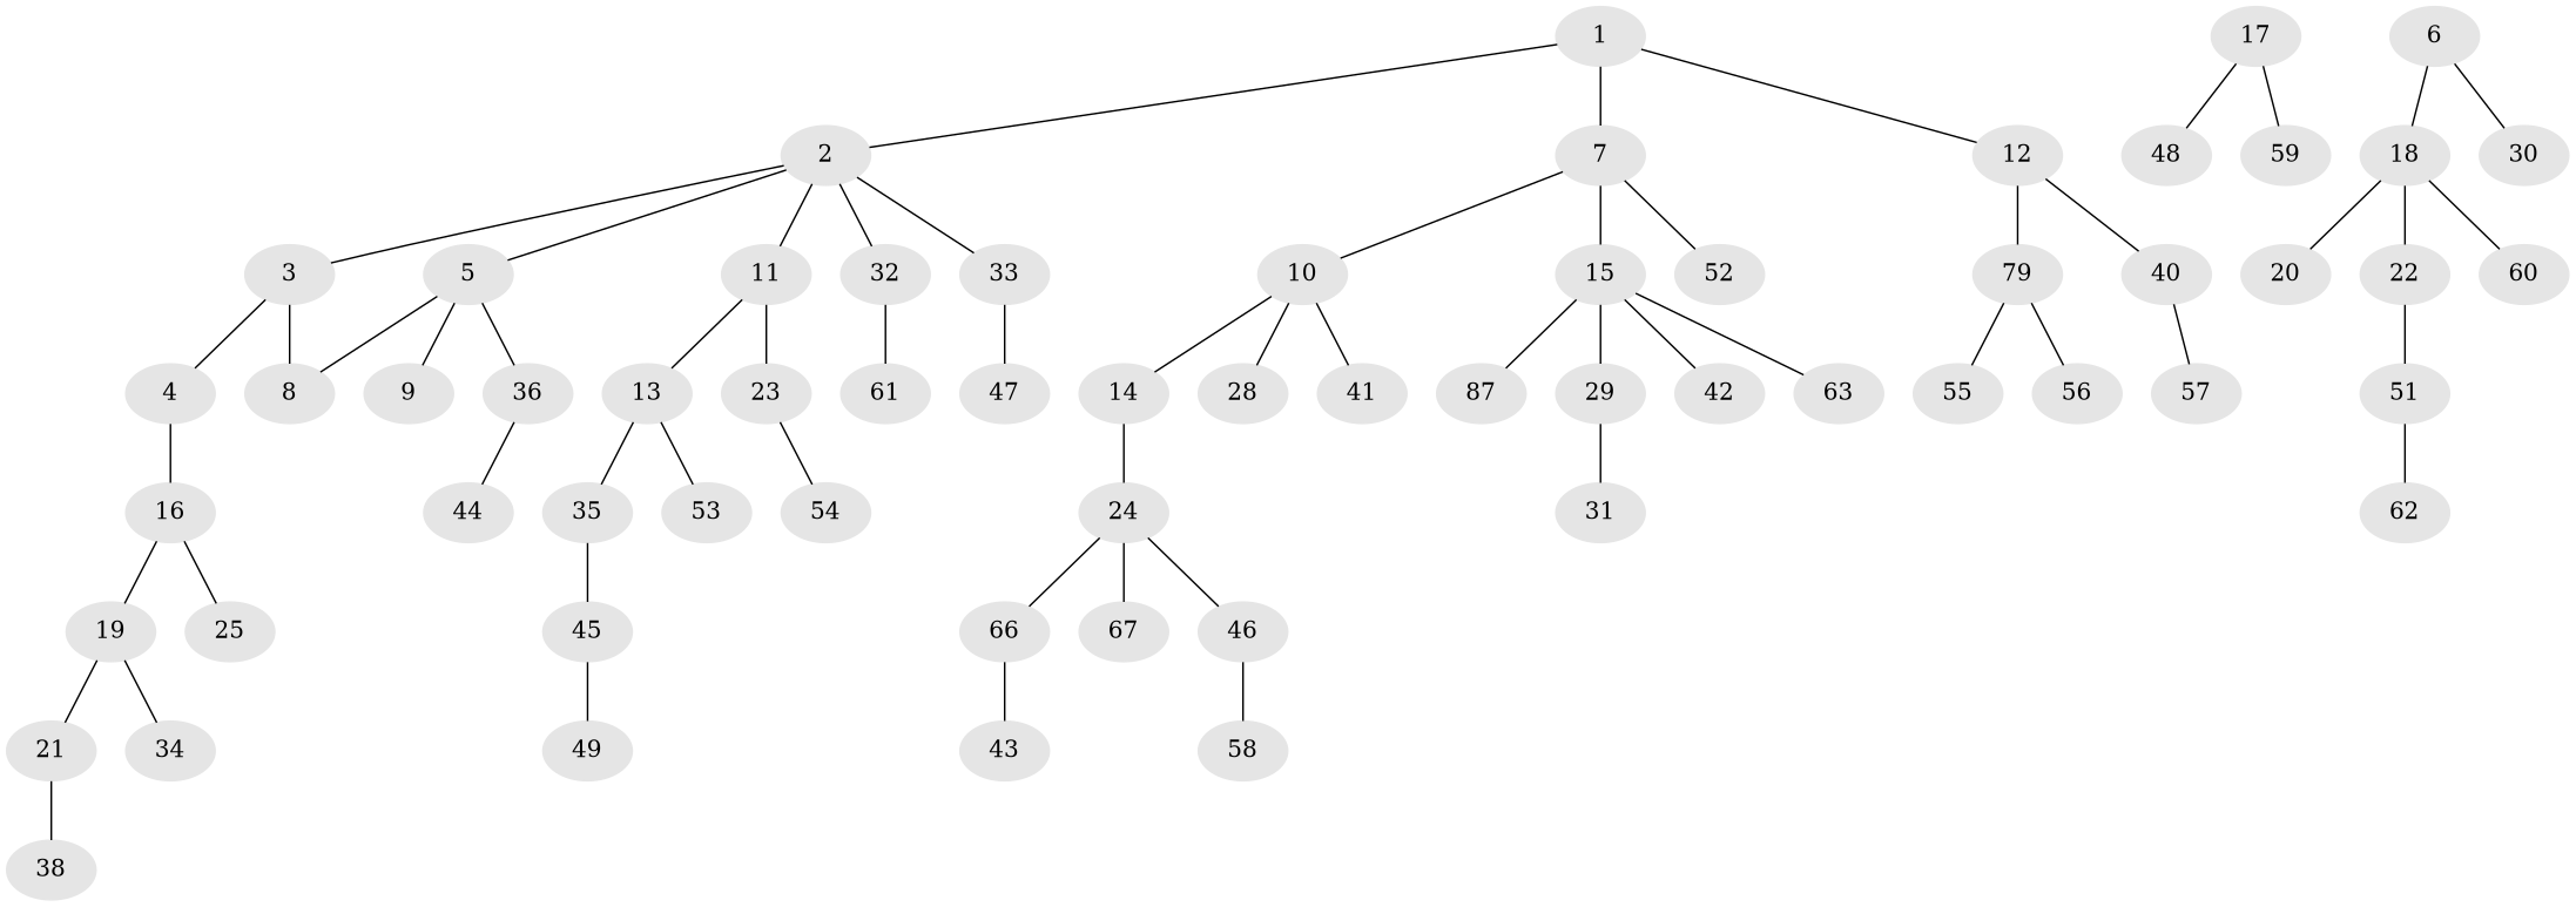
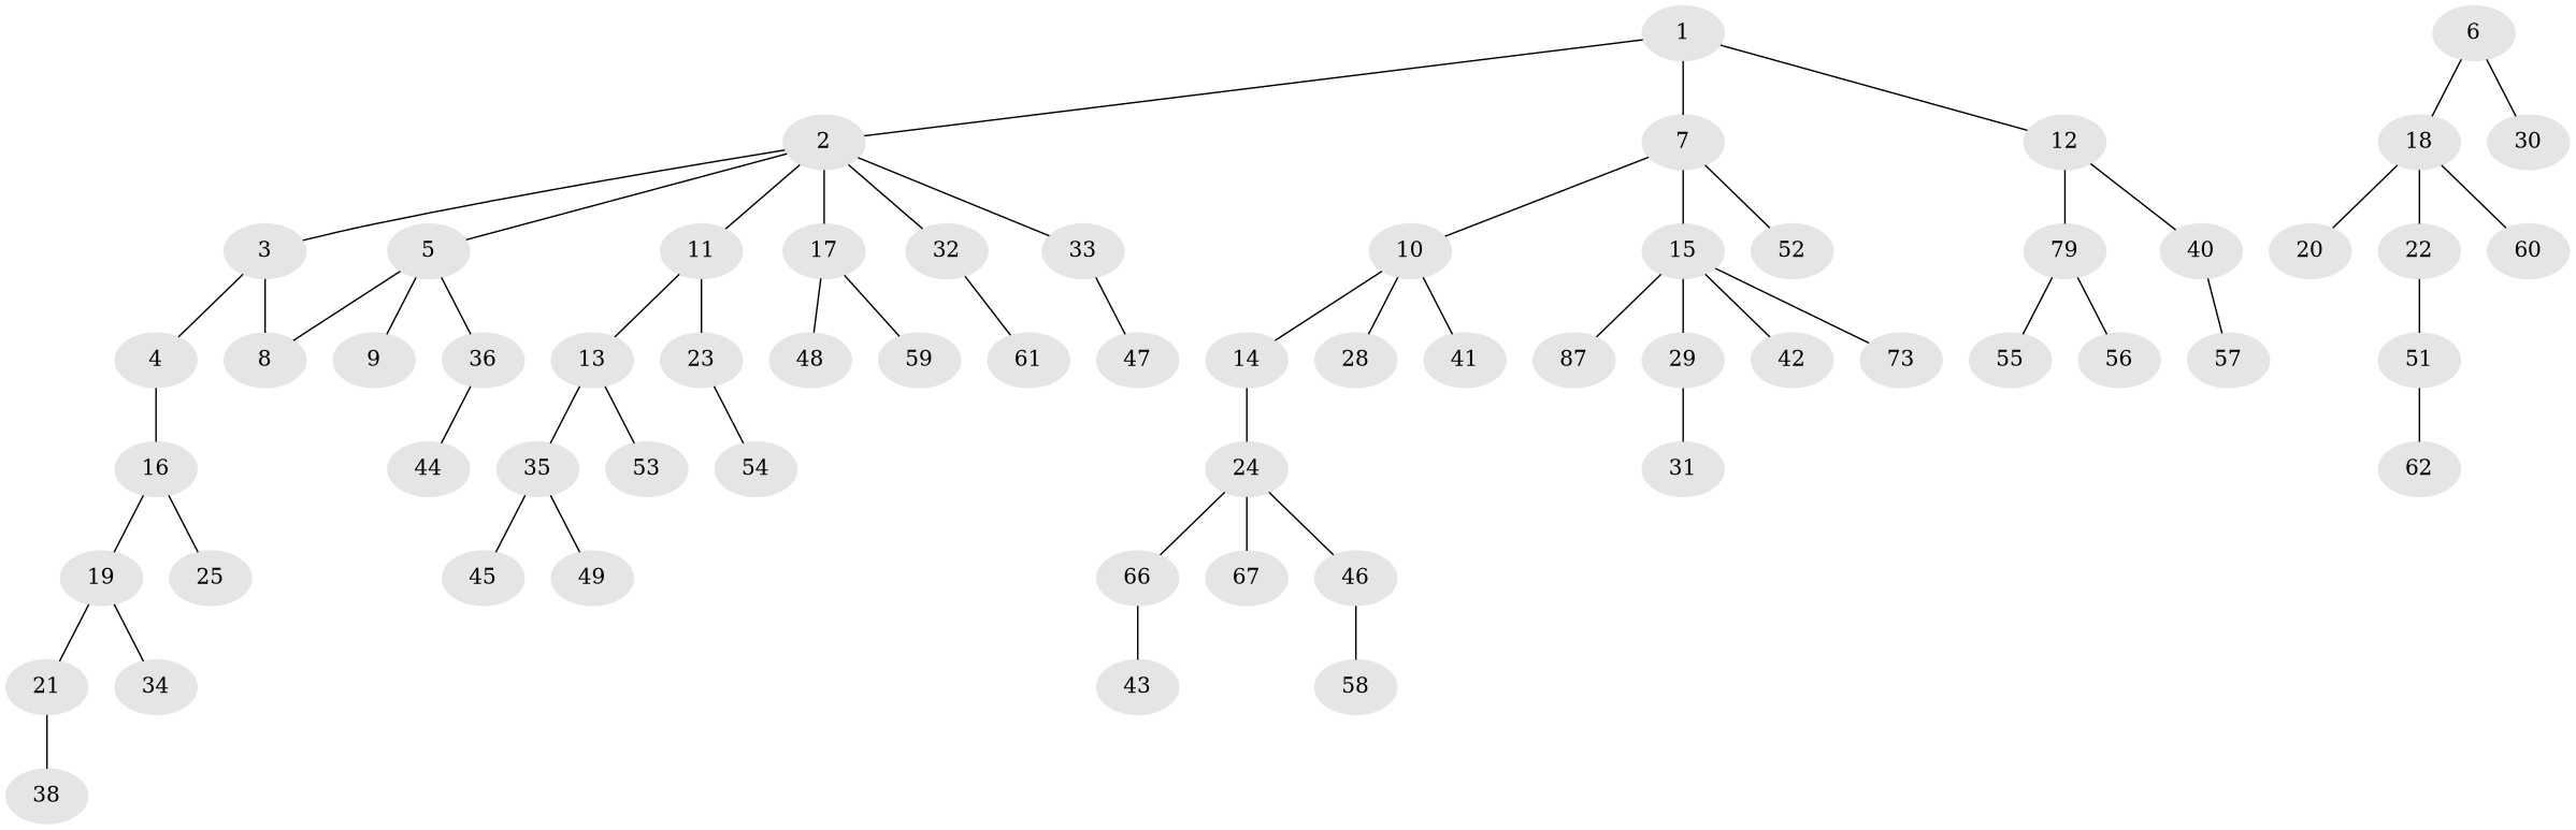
  graph {
    node [color=gray90 style=filled]
    1
    2
    7
    12
    3
    5
    11
    17
    32
    33
    10
    15
    52
    n14 [label=79]
    40
    4
    8
    9
    36
    13
    23
    48
    59
    61
    47
    16
    19
    25
    6
    18
    30
    44
    20
    22
    60
    14
    28
    41
    n39 [label=87]
    29
    42
-   63
+   63 [label=73]
    24
    35
    53
    54
    55
    56
    57
    45
    n51 [label=66]
    n52 [label=67]
    46
    31
    21
    34
    51
    38
    62
    43
    58
    49
    1 -- 2
    1 -- 7
    1 -- 12
    2 -- 3
    2 -- 5
    2 -- 11
+   2 -- 17
    2 -- 32
    2 -- 33
    7 -- 10
    7 -- 15
    7 -- 52
    12 -- n14
    12 -- 40
    3 -- 4
    3 -- 8
    5 -- 8
    5 -- 9
    5 -- 36
    11 -- 13
    11 -- 23
    17 -- 48
    17 -- 59
    32 -- 61
    33 -- 47
    10 -- 14
    10 -- 28
    10 -- 41
    15 -- n39
    15 -- 29
    15 -- 42
    15 -- 63
    n14 -- 55
    n14 -- 56
    40 -- 57
    4 -- 16
    36 -- 44
    13 -- 35
    13 -- 53
    23 -- 54
    16 -- 19
    16 -- 25
    19 -- 21
    19 -- 34
    6 -- 18
    6 -- 30
    18 -- 20
    18 -- 22
    18 -- 60
    22 -- 51
    14 -- 24
    29 -- 31
    24 -- n51
    24 -- n52
    24 -- 46
    35 -- 45
-   45 -- 49
+   35 -- 49
    n51 -- 43
    46 -- 58
    21 -- 38
    51 -- 62
  }
